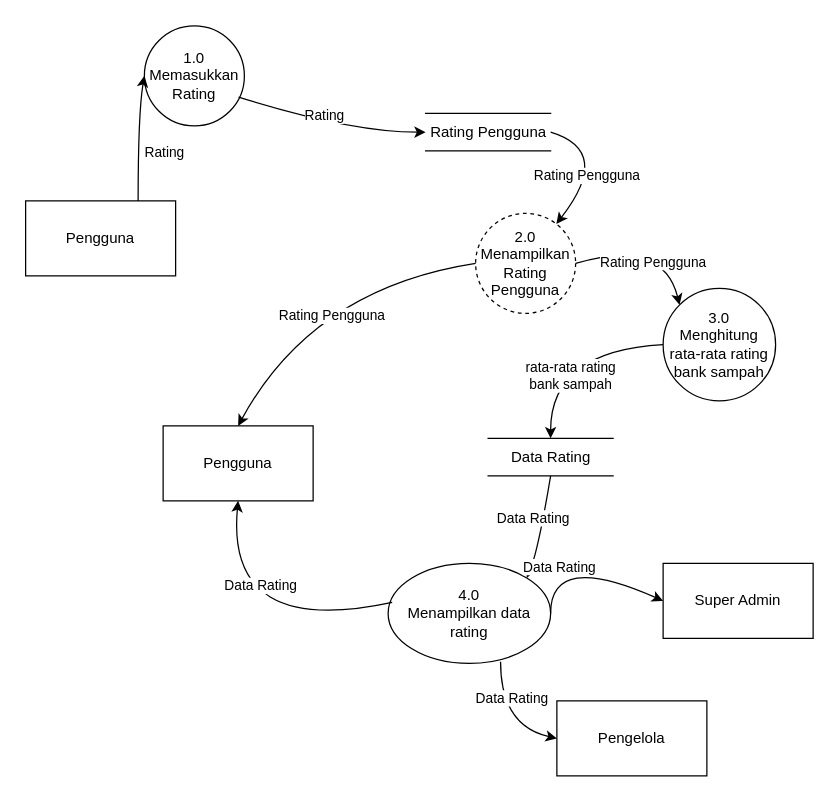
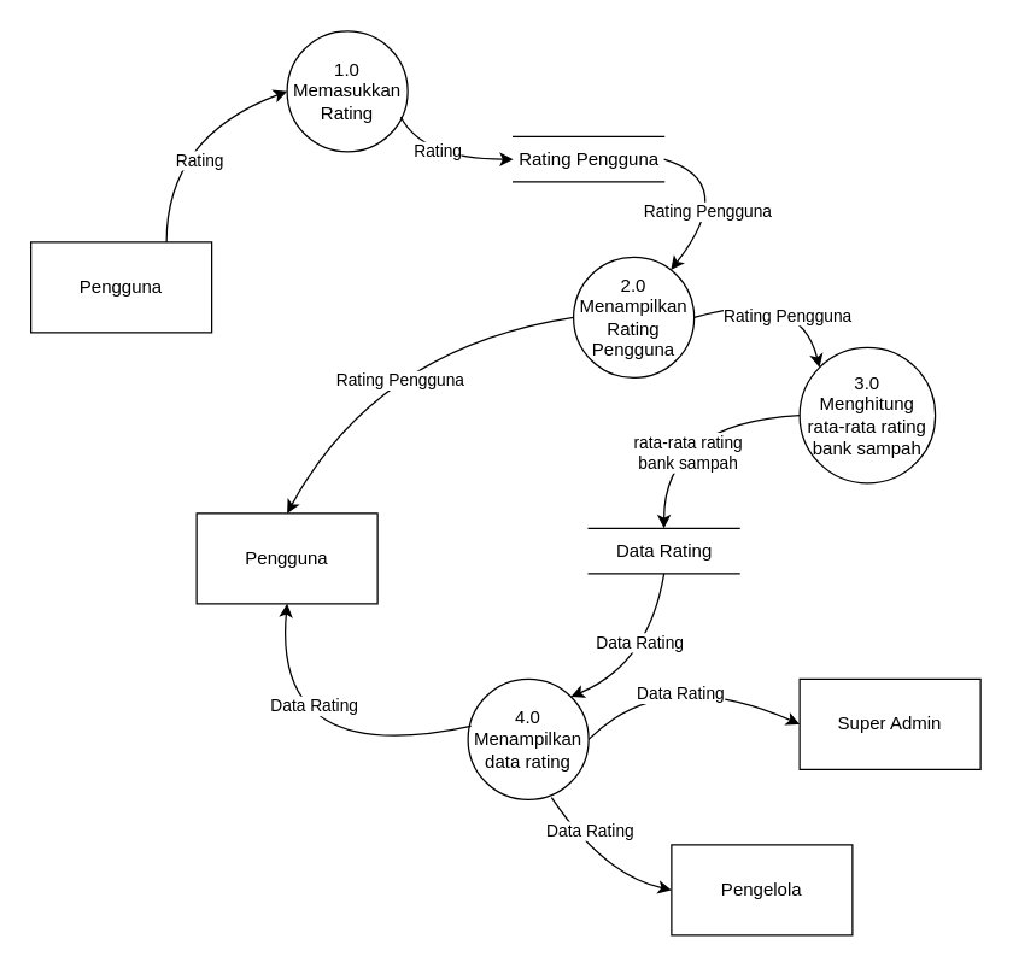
  <mxCell id="0" />
  <mxCell id="1" parent="0" />
  <mxCell id="2" value="Pengguna" style="rounded=0;whiteSpace=wrap;html=1;" vertex="1" parent="1"><mxGeometry x="20" y="160" width="120" height="60" as="geometry" /></mxCell>
- <mxCell id="3" value="1.0&lt;br&gt;Memasukkan Rating" style="ellipse;whiteSpace=wrap;html=1;aspect=fixed;" vertex="1" parent="1"><mxGeometry x="115" y="20" width="80" height="80" as="geometry" /></mxCell>
+ <mxCell id="3" value="1.0&lt;br&gt;Memasukkan Rating" style="ellipse;whiteSpace=wrap;html=1;aspect=fixed;" vertex="1" parent="1"><mxGeometry x="190" y="20" width="80" height="80" as="geometry" /></mxCell>
  <mxCell id="4" value="" style="curved=1;endArrow=classic;html=1;rounded=0;exitX=0.75;exitY=0;exitDx=0;exitDy=0;entryX=0;entryY=0.5;entryDx=0;entryDy=0;" edge="1" parent="1" source="2" target="3"><mxGeometry width="50" height="50" relative="1" as="geometry"><mxPoint x="140" y="-40" as="sourcePoint" /><mxPoint x="420" y="40" as="targetPoint" /><Array as="points"><mxPoint x="110" y="90" /></Array></mxGeometry></mxCell>
  <mxCell id="5" value="Rating" style="edgeLabel;html=1;align=center;verticalAlign=middle;resizable=0;points=[];" vertex="1" connectable="0" parent="4"><mxGeometry x="-0.014" y="-8" relative="1" as="geometry"><mxPoint x="12" y="10" as="offset" /></mxGeometry></mxCell>
  <mxCell id="6" value="Rating Pengguna" style="html=1;dashed=0;whitespace=wrap;shape=partialRectangle;right=0;left=0;" vertex="1" parent="1"><mxGeometry x="340" y="90" width="100" height="30" as="geometry" /></mxCell>
  <mxCell id="7" value="" style="curved=1;endArrow=classic;html=1;rounded=0;exitX=0.942;exitY=0.712;exitDx=0;exitDy=0;entryX=0;entryY=0.5;entryDx=0;entryDy=0;exitPerimeter=0;" edge="1" parent="1" source="3" target="6"><mxGeometry width="50" height="50" relative="1" as="geometry"><mxPoint x="370" y="90" as="sourcePoint" /><mxPoint x="420" y="40" as="targetPoint" /><Array as="points"><mxPoint x="280" y="105" /></Array></mxGeometry></mxCell>
  <mxCell id="8" value="Rating" style="edgeLabel;html=1;align=center;verticalAlign=middle;resizable=0;points=[];" vertex="1" connectable="0" parent="7"><mxGeometry x="-0.102" y="6" relative="1" as="geometry"><mxPoint as="offset" /></mxGeometry></mxCell>
  <mxCell id="9" value="" style="curved=1;endArrow=classic;html=1;rounded=0;exitX=1;exitY=0.5;exitDx=0;exitDy=0;" edge="1" parent="1" source="6" target="11"><mxGeometry width="50" height="50" relative="1" as="geometry"><mxPoint x="380" y="80" as="sourcePoint" /><mxPoint x="430" y="30" as="targetPoint" /><Array as="points"><mxPoint x="490" y="120" /></Array></mxGeometry></mxCell>
  <mxCell id="10" value="Rating Pengguna" style="edgeLabel;html=1;align=center;verticalAlign=middle;resizable=0;points=[];" vertex="1" connectable="0" parent="9"><mxGeometry x="0.193" y="-10" relative="1" as="geometry"><mxPoint y="8" as="offset" /></mxGeometry></mxCell>
- <mxCell id="11" value="2.0&lt;br&gt;Menampilkan Rating Pengguna" style="ellipse;whiteSpace=wrap;html=1;aspect=fixed;dashed=1;" vertex="1" parent="1"><mxGeometry x="380" y="170" width="80" height="80" as="geometry" /></mxCell>
+ <mxCell id="11" value="2.0&lt;br&gt;Menampilkan Rating Pengguna" style="ellipse;whiteSpace=wrap;html=1;aspect=fixed;" vertex="1" parent="1"><mxGeometry x="380" y="170" width="80" height="80" as="geometry" /></mxCell>
  <mxCell id="12" value="Pengguna" style="rounded=0;whiteSpace=wrap;html=1;" vertex="1" parent="1"><mxGeometry x="130" y="340" width="120" height="60" as="geometry" /></mxCell>
  <mxCell id="13" value="" style="curved=1;endArrow=classic;html=1;rounded=0;exitX=0;exitY=0.5;exitDx=0;exitDy=0;entryX=0.5;entryY=0;entryDx=0;entryDy=0;" edge="1" parent="1" source="11" target="12"><mxGeometry width="50" height="50" relative="1" as="geometry"><mxPoint x="340" y="250" as="sourcePoint" /><mxPoint x="390" y="200" as="targetPoint" /><Array as="points"><mxPoint x="250" y="230" /></Array></mxGeometry></mxCell>
  <mxCell id="14" value="Rating Pengguna" style="edgeLabel;html=1;align=center;verticalAlign=middle;resizable=0;points=[];" vertex="1" connectable="0" parent="13"><mxGeometry x="0.114" y="23" relative="1" as="geometry"><mxPoint as="offset" /></mxGeometry></mxCell>
  <mxCell id="15" value="3.0&lt;br&gt;Menghitung rata-rata rating bank sampah" style="ellipse;whiteSpace=wrap;html=1;aspect=fixed;" vertex="1" parent="1"><mxGeometry x="530" y="230" width="90" height="90" as="geometry" /></mxCell>
  <mxCell id="16" value="" style="curved=1;endArrow=classic;html=1;rounded=0;exitX=1;exitY=0.5;exitDx=0;exitDy=0;entryX=0;entryY=0;entryDx=0;entryDy=0;" edge="1" parent="1" source="11" target="15"><mxGeometry width="50" height="50" relative="1" as="geometry"><mxPoint x="360" y="260" as="sourcePoint" /><mxPoint x="410" y="210" as="targetPoint" /><Array as="points"><mxPoint x="530" y="190" /></Array></mxGeometry></mxCell>
  <mxCell id="17" value="Rating Pengguna" style="edgeLabel;html=1;align=center;verticalAlign=middle;resizable=0;points=[];" vertex="1" connectable="0" parent="16"><mxGeometry x="-0.293" y="-7" relative="1" as="geometry"><mxPoint x="16" y="4" as="offset" /></mxGeometry></mxCell>
  <mxCell id="18" value="Data Rating" style="html=1;dashed=0;whitespace=wrap;shape=partialRectangle;right=0;left=0;" vertex="1" parent="1"><mxGeometry x="390" y="350" width="100" height="30" as="geometry" /></mxCell>
  <mxCell id="19" value="" style="curved=1;endArrow=classic;html=1;rounded=0;exitX=0;exitY=0.5;exitDx=0;exitDy=0;entryX=0.5;entryY=0;entryDx=0;entryDy=0;" edge="1" parent="1" source="15" target="18"><mxGeometry width="50" height="50" relative="1" as="geometry"><mxPoint x="360" y="370" as="sourcePoint" /><mxPoint x="410" y="320" as="targetPoint" /><Array as="points"><mxPoint x="440" y="280" /></Array></mxGeometry></mxCell>
  <mxCell id="20" value="rata-rata rating&lt;br&gt;bank sampah" style="edgeLabel;html=1;align=center;verticalAlign=middle;resizable=0;points=[];" vertex="1" connectable="0" parent="19"><mxGeometry x="0.38" y="15" relative="1" as="geometry"><mxPoint as="offset" /></mxGeometry></mxCell>
- <mxCell id="21" value="4.0&lt;br&gt;Menampilkan data rating" style="ellipse;whiteSpace=wrap;html=1;aspect=fixed;" vertex="1" parent="1"><mxGeometry x="310" y="450" width="130" height="80" as="geometry" /></mxCell>
+ <mxCell id="21" value="4.0&lt;br&gt;Menampilkan data rating" style="ellipse;whiteSpace=wrap;html=1;aspect=fixed;" vertex="1" parent="1"><mxGeometry x="310" y="450" width="80" height="80" as="geometry" /></mxCell>
  <mxCell id="22" value="" style="curved=1;endArrow=classic;html=1;rounded=0;exitX=0.5;exitY=1;exitDx=0;exitDy=0;entryX=1;entryY=0;entryDx=0;entryDy=0;" edge="1" parent="1" source="18" target="21"><mxGeometry width="50" height="50" relative="1" as="geometry"><mxPoint x="360" y="350" as="sourcePoint" /><mxPoint x="410" y="300" as="targetPoint" /><Array as="points"><mxPoint x="430" y="440" /></Array></mxGeometry></mxCell>
  <mxCell id="23" value="Data Rating" style="edgeLabel;html=1;align=center;verticalAlign=middle;resizable=0;points=[];" vertex="1" connectable="0" parent="22"><mxGeometry x="-0.175" y="-9" relative="1" as="geometry"><mxPoint as="offset" /></mxGeometry></mxCell>
  <mxCell id="24" value="" style="curved=1;endArrow=classic;html=1;rounded=0;exitX=0.025;exitY=0.39;exitDx=0;exitDy=0;exitPerimeter=0;entryX=0.5;entryY=1;entryDx=0;entryDy=0;" edge="1" parent="1" source="21" target="12"><mxGeometry width="50" height="50" relative="1" as="geometry"><mxPoint x="360" y="420" as="sourcePoint" /><mxPoint x="410" y="370" as="targetPoint" /><Array as="points"><mxPoint x="180" y="510" /></Array></mxGeometry></mxCell>
  <mxCell id="25" value="Data Rating" style="edgeLabel;html=1;align=center;verticalAlign=middle;resizable=0;points=[];" vertex="1" connectable="0" parent="24"><mxGeometry x="0.463" y="-24" relative="1" as="geometry"><mxPoint as="offset" /></mxGeometry></mxCell>
  <mxCell id="26" value="Super Admin" style="rounded=0;whiteSpace=wrap;html=1;" vertex="1" parent="1"><mxGeometry x="530" y="450" width="120" height="60" as="geometry" /></mxCell>
  <mxCell id="27" value="Pengelola" style="rounded=0;whiteSpace=wrap;html=1;" vertex="1" parent="1"><mxGeometry x="445" y="560" width="120" height="60" as="geometry" /></mxCell>
  <mxCell id="28" value="" style="curved=1;endArrow=classic;html=1;rounded=0;exitX=1;exitY=0.5;exitDx=0;exitDy=0;entryX=0;entryY=0.5;entryDx=0;entryDy=0;" edge="1" parent="1" source="21" target="26"><mxGeometry width="50" height="50" relative="1" as="geometry"><mxPoint x="320" y="450" as="sourcePoint" /><mxPoint x="370" y="400" as="targetPoint" /><Array as="points"><mxPoint x="440" y="440" /></Array></mxGeometry></mxCell>
  <mxCell id="29" value="Data Rating" style="edgeLabel;html=1;align=center;verticalAlign=middle;resizable=0;points=[];" vertex="1" connectable="0" parent="28"><mxGeometry x="-0.32" y="-12" relative="1" as="geometry"><mxPoint x="11" y="2" as="offset" /></mxGeometry></mxCell>
  <mxCell id="30" value="" style="curved=1;endArrow=classic;html=1;rounded=0;exitX=0.692;exitY=0.983;exitDx=0;exitDy=0;exitPerimeter=0;entryX=0;entryY=0.5;entryDx=0;entryDy=0;" edge="1" parent="1" source="21" target="27"><mxGeometry width="50" height="50" relative="1" as="geometry"><mxPoint x="320" y="450" as="sourcePoint" /><mxPoint x="370" y="400" as="targetPoint" /><Array as="points"><mxPoint x="400" y="580" /></Array></mxGeometry></mxCell>
  <mxCell id="31" value="Data Rating" style="edgeLabel;html=1;align=center;verticalAlign=middle;resizable=0;points=[];" vertex="1" connectable="0" parent="30"><mxGeometry x="-0.407" y="9" relative="1" as="geometry"><mxPoint as="offset" /></mxGeometry></mxCell>
